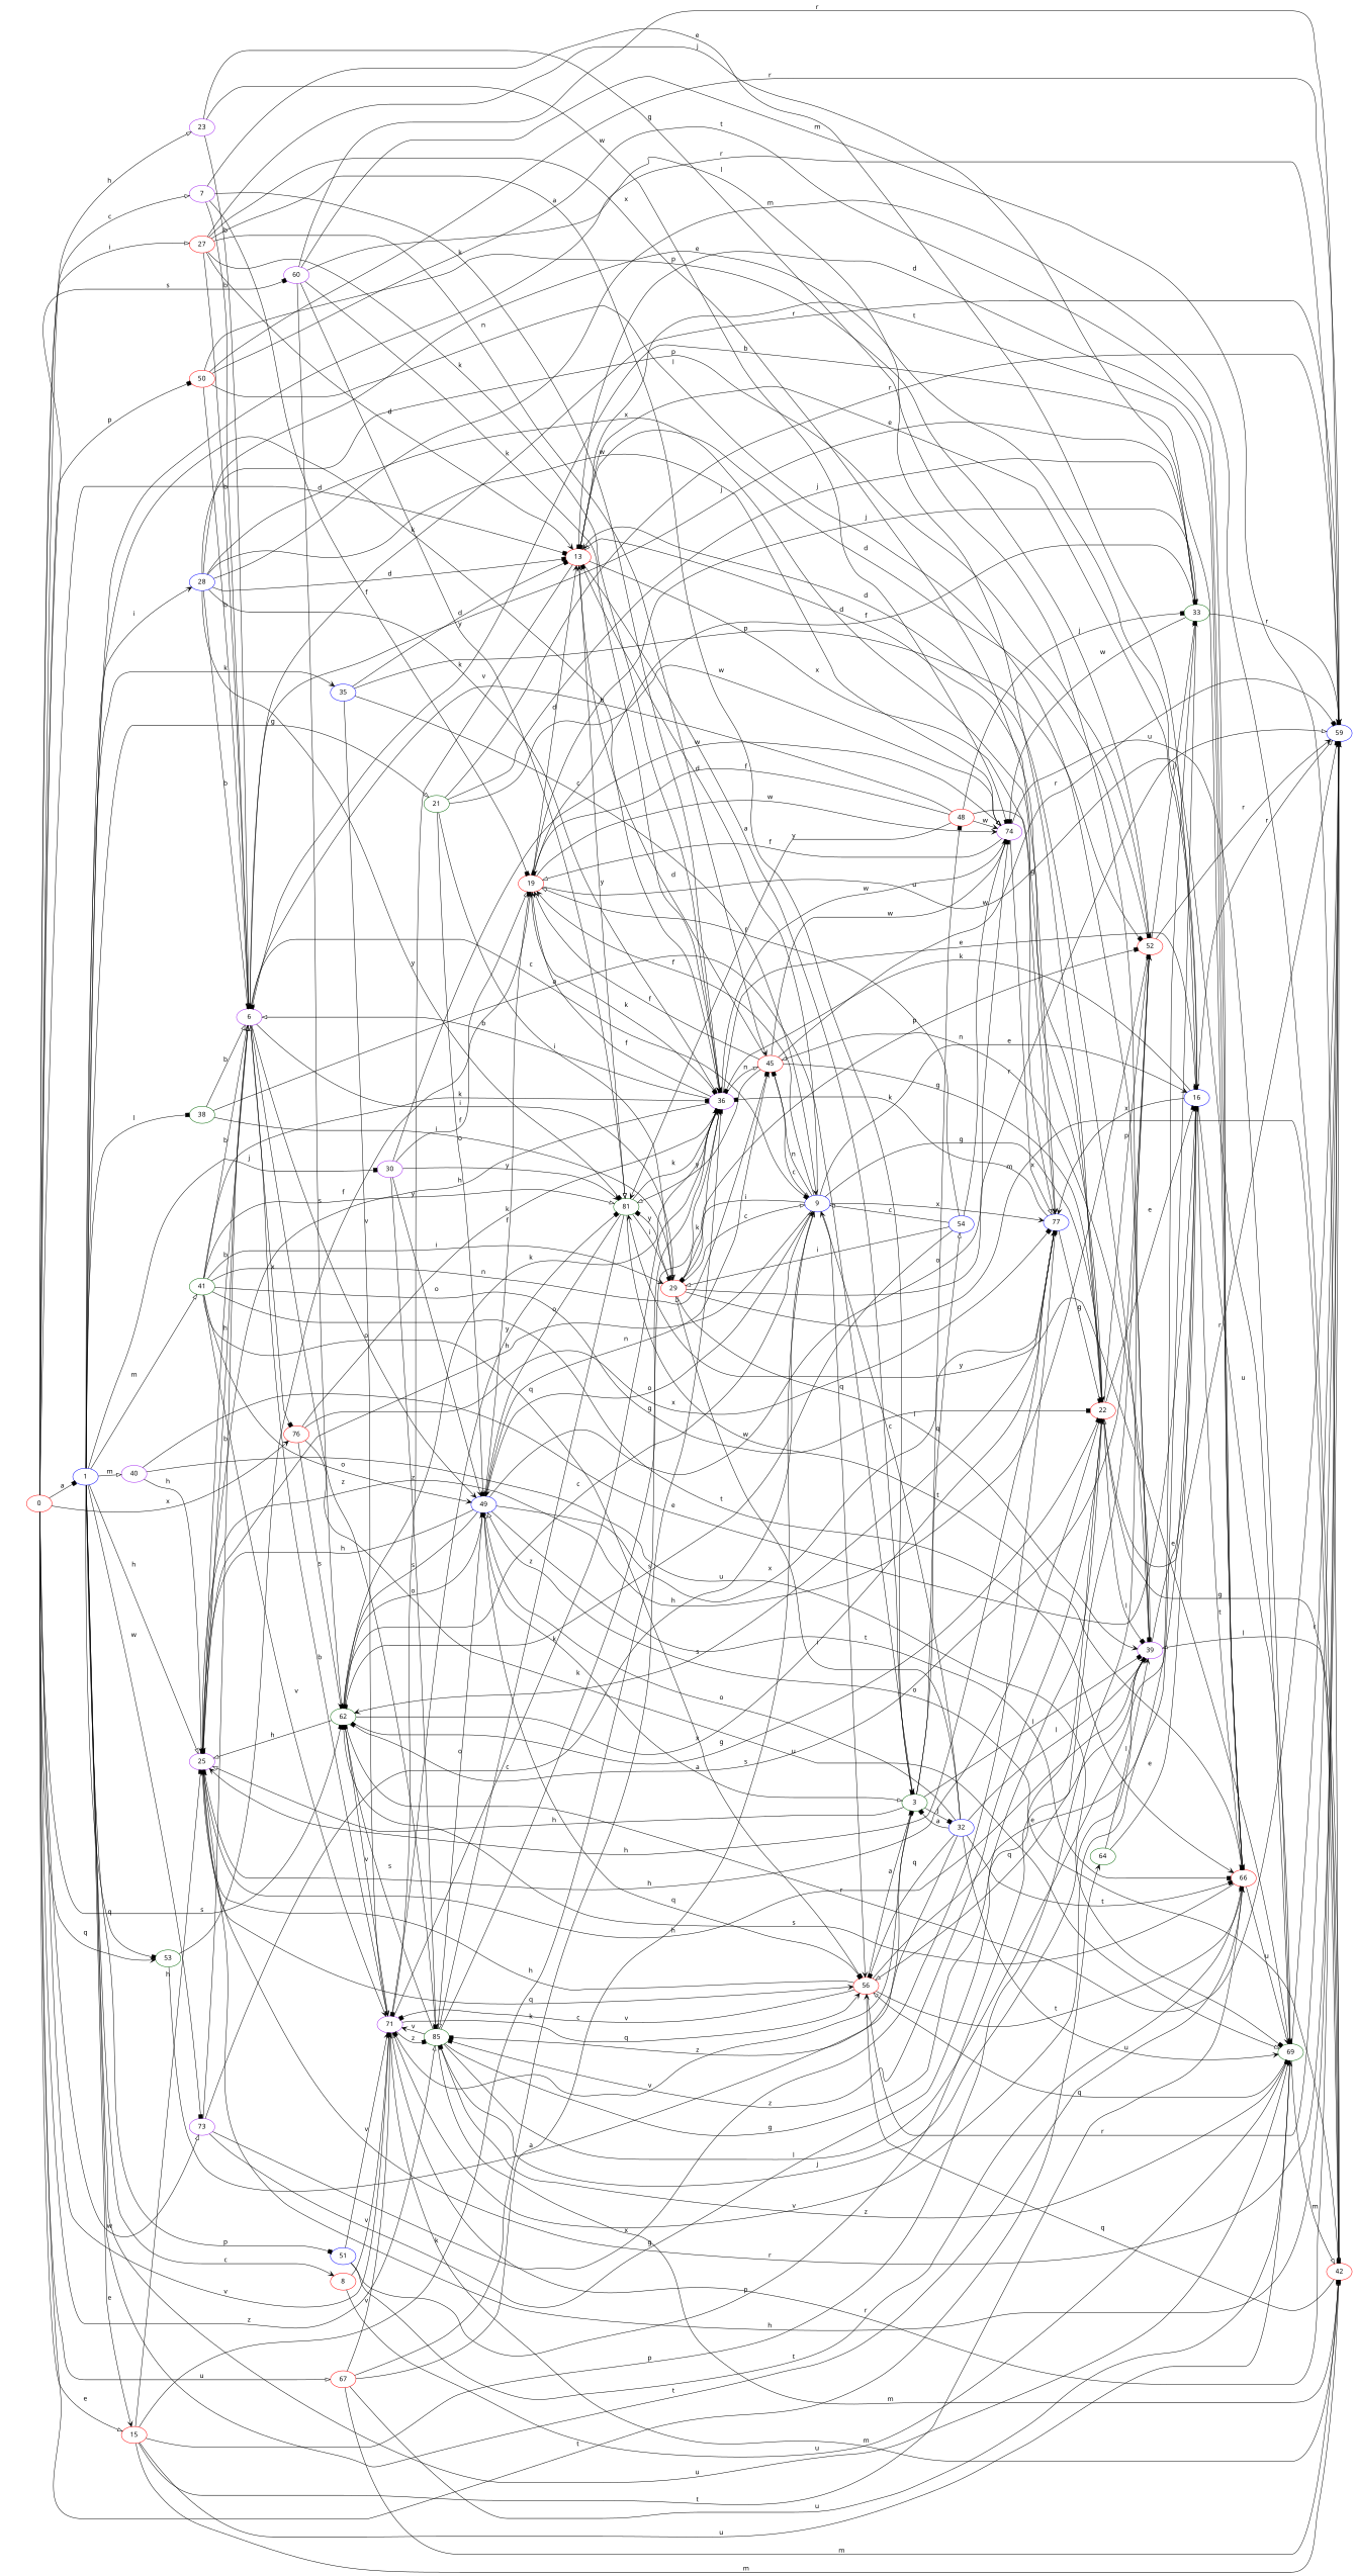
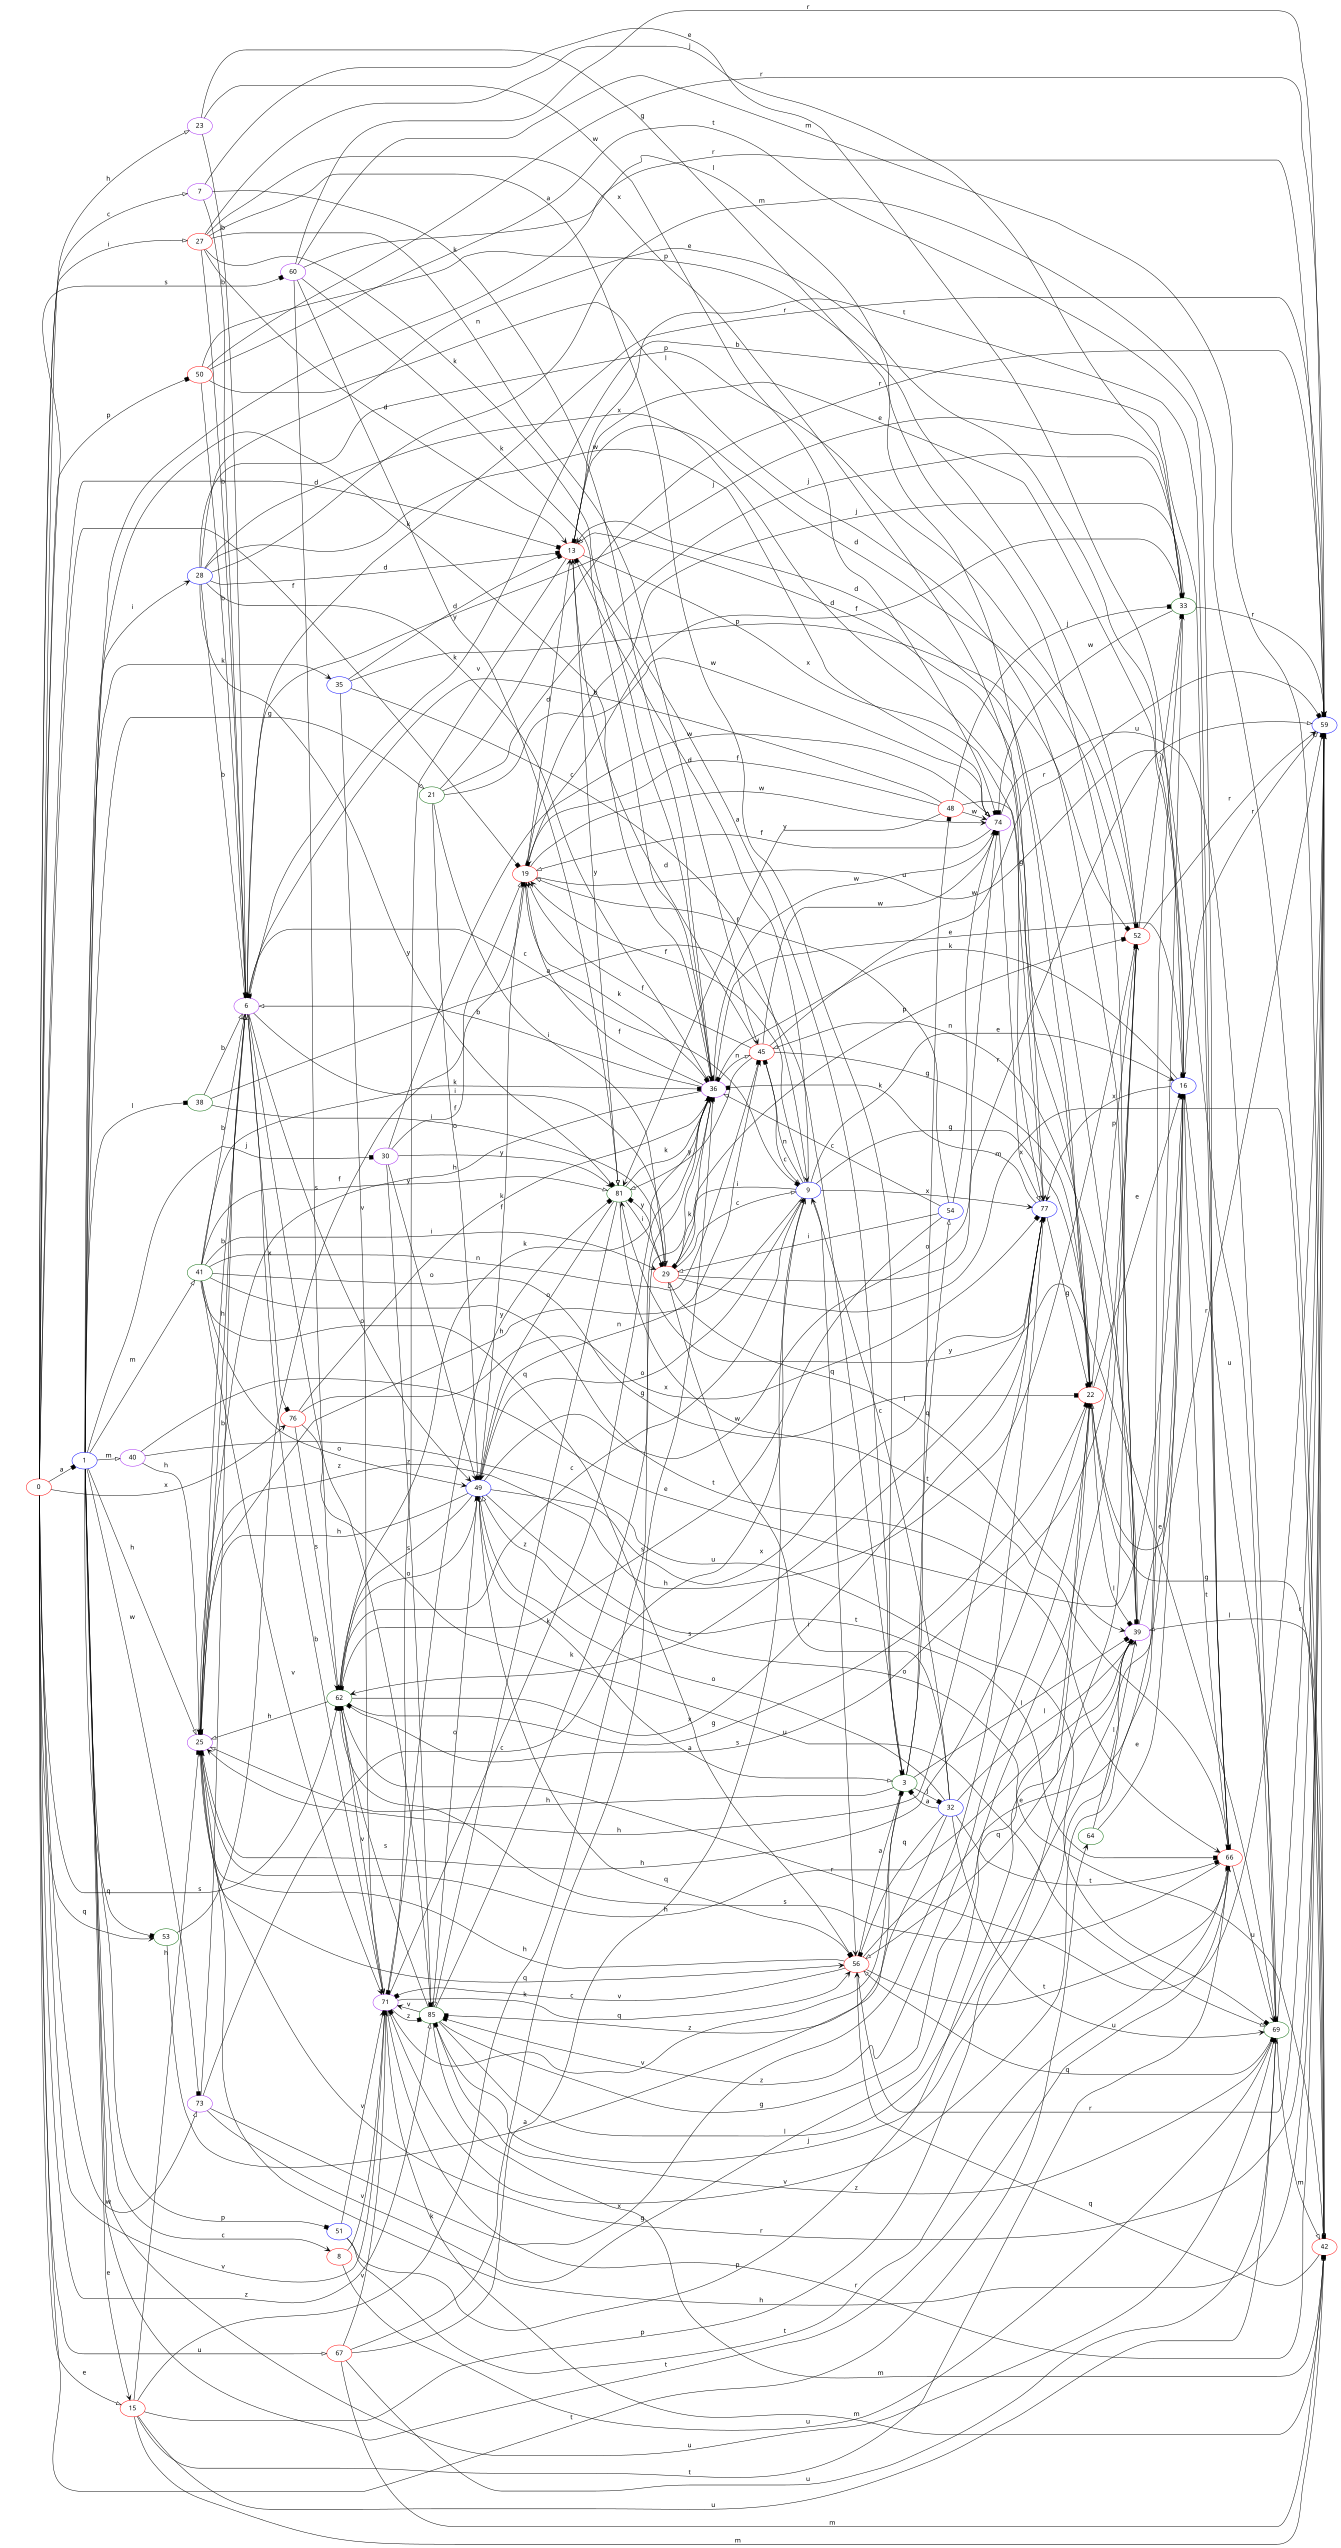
  strict digraph {
    fontname="Noto Sans"
    rankdir=LR
    node [color=red fontname="Noto Sans"]
    edge [arrowhead=box fontname="Noto Sans"]
    1 [color=blue]
    0
    7 [color=purple]
    13
    15
    19
    23 [color=purple]
    27
    50
    53 [color=darkgreen]
    60 [color=purple]
    62 [color=darkgreen]
    64 [color=darkgreen]
    67
    71 [color=purple]
    73 [color=purple]
    76
    85 [color=darkgreen]
    8
    21 [color=darkgreen]
    25 [color=purple]
    28 [color=blue]
    30 [color=purple]
    35 [color=blue]
    36 [color=purple]
    38 [color=darkgreen]
    40 [color=purple]
    41 [color=darkgreen]
    51 [color=blue]
    59 [color=blue]
    66
    69 [color=darkgreen]
    6 [color=purple]
    16 [color=blue]
    3 [color=darkgreen]
    77 [color=blue]
    81 [color=darkgreen]
    42
    52
    33 [color=darkgreen]
    74 [color=purple]
    22
    45
    39 [color=purple]
    9 [color=blue]
    49 [color=blue]
    56
    29
    32 [color=blue]
    48
    54 [color=blue]
    1 -> 15 [arrowhead=vee label=e]
    1 -> 53 [label=q]
    1 -> 73 [label=w]
    1 -> 8 [arrowhead=vee label=c]
    1 -> 21 [arrowhead=onormal label=g]
    1 -> 25 [arrowhead=onormal label=h]
    1 -> 28 [arrowhead=vee label=i]
    1 -> 30 [label=j]
    1 -> 35 [arrowhead=vee label=k]
    1 -> 36 [arrowhead=vee label=k]
    1 -> 38 [label=l]
    1 -> 40 [arrowhead=onormal label=m]
    1 -> 41 [arrowhead=onormal label=m]
    1 -> 51 [label=p]
    1 -> 59 [arrowhead=onormal label=r]
    1 -> 66 [arrowhead=onormal label=t]
    1 -> 69 [label=u]
    0 -> 1 [label=a]
    0 -> 7 [arrowhead=onormal label=c]
    0 -> 13 [label=d]
    0 -> 15 [arrowhead=onormal label=e]
-   7 -> 19 [label=f]
+   0 -> 19 [label=f]
    0 -> 23 [arrowhead=onormal label=h]
    0 -> 27 [arrowhead=onormal label=i]
    0 -> 50 [label=p]
    0 -> 53 [arrowhead=vee label=q]
    0 -> 60 [label=s]
    0 -> 62 [label=s]
    0 -> 64 [arrowhead=vee label=t]
    0 -> 67 [arrowhead=onormal label=u]
    0 -> 71 [arrowhead=vee label=v]
    0 -> 73 [arrowhead=onormal label=w]
    0 -> 76 [arrowhead=vee label=x]
    0 -> 85 [arrowhead=onormal label=z]
    7 -> 36 [label=k]
    7 -> 6 [arrowhead=vee label=b]
    7 -> 16 [arrowhead=onormal label=e]
    13 -> 71 [label=v]
    13 -> 66 [arrowhead=vee label=t]
    13 -> 16 [arrowhead=vee label=e]
    13 -> 3 [arrowhead=vee label=a]
    13 -> 77 [arrowhead=onormal label=x]
    13 -> 81 [arrowhead=onormal label=y]
    15 -> 25 [label=h]
    15 -> 36 [arrowhead=vee label=k]
    15 -> 66 [arrowhead=vee label=t]
    15 -> 69 [arrowhead=onormal label=u]
    15 -> 42 [arrowhead=onormal label=m]
    15 -> 52 [arrowhead=vee label=p]
    19 -> 13 [arrowhead=vee label=d]
    19 -> 36 [label=k]
    19 -> 69 [arrowhead=vee label=u]
    19 -> 33 [arrowhead=onormal label=j]
    19 -> 74 [arrowhead=vee label=w]
    23 -> 6 [label=b]
    23 -> 74 [label=w]
    23 -> 22 [arrowhead=vee label=g]
    27 -> 13 [arrowhead=vee label=d]
    27 -> 36 [arrowhead=vee label=k]
    27 -> 6 [arrowhead=onormal label=b]
    27 -> 3 [label=a]
    27 -> 77 [arrowhead=vee label=x]
    27 -> 33 [label=j]
    27 -> 45 [arrowhead=vee label=n]
    50 -> 59 [arrowhead=vee label=r]
    50 -> 66 [label=t]
    50 -> 6 [arrowhead=onormal label=b]
    50 -> 52 [label=p]
    50 -> 39 [arrowhead=onormal label=l]
    53 -> 19 [arrowhead=onormal label=f]
    53 -> 3 [label=a]
    60 -> 62 [label=s]
    60 -> 36 [arrowhead=vee label=k]
    60 -> 59 [arrowhead=vee label=r]
    60 -> 81 [arrowhead=onormal label=y]
    60 -> 42 [arrowhead=onormal label=m]
    60 -> 39 [label=l]
    62 -> 71 [arrowhead=onormal label=v]
    62 -> 25 [arrowhead=onormal label=h]
    62 -> 36 [label=k]
    62 -> 59 [arrowhead=vee label=r]
    62 -> 77 [arrowhead=vee label=x]
    62 -> 22 [label=g]
    62 -> 9 [arrowhead=vee label=c]
    62 -> 49 [label=o]
    64 -> 16 [arrowhead=onormal label=e]
    64 -> 39 [arrowhead=vee label=l]
    67 -> 71 [arrowhead=vee label=v]
    67 -> 36 [label=k]
    67 -> 69 [arrowhead=vee label=u]
    67 -> 42 [arrowhead=onormal label=m]
    67 -> 9 [arrowhead=vee label=c]
    71 -> 85 [label=z]
    71 -> 36 [label=k]
    71 -> 59 [arrowhead=vee label=r]
    71 -> 6 [arrowhead=onormal label=b]
    71 -> 81 [label=y]
    71 -> 42 [label=m]
    71 -> 56 [arrowhead=vee label=q]
    73 -> 6 [arrowhead=onormal label=b]
    73 -> 77 [label=x]
    73 -> 22 [label=g]
    73 -> 9 [arrowhead=onormal label=c]
    76 -> 62 [arrowhead=vee label=s]
    76 -> 36 [arrowhead=vee label=k]
    76 -> 69 [arrowhead=onormal label=u]
    76 -> 77 [label=x]
    85 -> 62 [label=s]
    85 -> 71 [arrowhead=vee label=v]
    85 -> 36 [arrowhead=vee label=k]
    85 -> 42 [label=m]
    85 -> 33 [arrowhead=vee label=j]
    85 -> 22 [arrowhead=onormal label=g]
    85 -> 39 [arrowhead=vee label=l]
    85 -> 49 [arrowhead=vee label=o]
    8 -> 71 [label=v]
    8 -> 69 [label=u]
    21 -> 59 [label=r]
    21 -> 33 [arrowhead=vee label=j]
    21 -> 74 [arrowhead=onormal label=w]
    21 -> 49 [label=o]
    21 -> 29 [arrowhead=onormal label=i]
    25 -> 59 [label=r]
    25 -> 6 [arrowhead=onormal label=b]
    25 -> 56 [arrowhead=vee label=q]
    28 -> 13 [label=d]
    28 -> 36 [arrowhead=onormal label=k]
    28 -> 6 [arrowhead=onormal label=b]
    28 -> 16 [arrowhead=vee label=e]
    28 -> 77 [arrowhead=onormal label=x]
    28 -> 81 [label=y]
    28 -> 42 [arrowhead=onormal label=m]
    28 -> 52 [arrowhead=vee label=p]
    28 -> 74 [arrowhead=onormal label=w]
    30 -> 19 [arrowhead=vee label=f]
    30 -> 85 [arrowhead=vee label=z]
    30 -> 81 [arrowhead=vee label=y]
    30 -> 74 [arrowhead=onormal label=w]
    30 -> 49 [arrowhead=vee label=o]
    35 -> 13 [label=d]
    35 -> 71 [arrowhead=vee label=v]
    35 -> 52 [label=p]
    35 -> 9 [arrowhead=vee label=c]
    36 -> 19 [arrowhead=vee label=f]
    36 -> 25 [label=h]
    36 -> 6 [arrowhead=onormal label=b]
    36 -> 16 [label=e]
    36 -> 74 [arrowhead=onormal label=w]
    36 -> 45 [arrowhead=onormal label=n]
    38 -> 6 [arrowhead=onormal label=b]
    38 -> 3 [arrowhead=onormal label=a]
    38 -> 29 [arrowhead=vee label=i]
    40 -> 25 [arrowhead=vee label=h]
    40 -> 69 [label=u]
    40 -> 16 [arrowhead=vee label=e]
    41 -> 71 [arrowhead=vee label=v]
    41 -> 36 [label=k]
    41 -> 66 [arrowhead=vee label=t]
    41 -> 6 [arrowhead=onormal label=b]
    41 -> 81 [arrowhead=onormal label=y]
    41 -> 22 [label=g]
    41 -> 45 [label=n]
    41 -> 49 [arrowhead=vee label=o]
    41 -> 56 [label=q]
    41 -> 29 [arrowhead=vee label=i]
    51 -> 71 [arrowhead=vee label=v]
    51 -> 66 [label=t]
    51 -> 52 [arrowhead=vee label=p]
    59 -> 25 [label=h]
-   66 -> 13 [label=d]
    66 -> 62 [label=s]
    66 -> 69 [arrowhead=vee label=u]
    66 -> 6 [label=b]
    69 -> 85 [label=z]
    69 -> 59 [arrowhead=onormal label=r]
    69 -> 81 [arrowhead=vee label=y]
    69 -> 42 [arrowhead=onormal label=m]
    69 -> 56 [arrowhead=onormal label=q]
    6 -> 76 [label=x]
    6 -> 85 [label=z]
    6 -> 25 [arrowhead=onormal label=h]
    6 -> 59 [label=r]
    6 -> 33 [arrowhead=onormal label=j]
    6 -> 9 [label=c]
    6 -> 49 [arrowhead=vee label=o]
    6 -> 29 [arrowhead=onormal label=i]
    16 -> 36 [label=k]
    16 -> 59 [arrowhead=onormal label=r]
    16 -> 66 [label=t]
    16 -> 69 [label=u]
    16 -> 77 [arrowhead=vee label=x]
    3 -> 71 [label=v]
    3 -> 25 [arrowhead=onormal label=h]
    3 -> 39 [label=l]
    3 -> 32 [label=j]
    3 -> 48 [label=o]
    3 -> 54 [arrowhead=onormal label=q]
    77 -> 62 [arrowhead=vee label=s]
    77 -> 25 [arrowhead=vee label=h]
    77 -> 36 [label=k]
    77 -> 22 [label=g]
    81 -> 85 [arrowhead=onormal label=z]
    81 -> 36 [arrowhead=onormal label=k]
    81 -> 66 [arrowhead=vee label=t]
    81 -> 49 [arrowhead=vee label=o]
    81 -> 29 [label=i]
    42 -> 22 [arrowhead=onormal label=g]
    42 -> 39 [arrowhead=onormal label=l]
    42 -> 49 [arrowhead=onormal label=o]
    42 -> 56 [arrowhead=vee label=q]
    52 -> 13 [label=d]
    52 -> 62 [label=s]
    52 -> 25 [label=h]
    52 -> 59 [arrowhead=vee label=r]
    52 -> 33 [label=j]
    33 -> 19 [arrowhead=vee label=f]
    33 -> 71 [arrowhead=onormal label=v]
    33 -> 59 [arrowhead=vee label=r]
    33 -> 74 [label=w]
    74 -> 19 [arrowhead=onormal label=f]
    74 -> 69 [arrowhead=onormal label=u]
    74 -> 77 [arrowhead=onormal label=x]
    22 -> 13 [arrowhead=onormal label=d]
    22 -> 85 [label=z]
    22 -> 25 [arrowhead=onormal label=h]
    22 -> 59 [label=r]
    22 -> 16 [label=e]
    22 -> 52 [label=p]
    22 -> 39 [label=l]
    45 -> 13 [arrowhead=vee label=d]
    45 -> 19 [arrowhead=vee label=f]
    45 -> 59 [label=r]
    45 -> 81 [arrowhead=onormal label=y]
    45 -> 74 [label=w]
    45 -> 22 [arrowhead=vee label=g]
    45 -> 9 [arrowhead=onormal label=c]
    39 -> 13 [arrowhead=vee label=d]
    39 -> 25 [arrowhead=vee label=h]
    39 -> 16 [label=e]
    39 -> 45 [arrowhead=onormal label=n]
    39 -> 56 [arrowhead=onormal label=q]
    9 -> 13 [label=d]
    9 -> 19 [arrowhead=vee label=f]
    9 -> 25 [arrowhead=vee label=h]
    9 -> 16 [arrowhead=vee label=e]
    9 -> 77 [arrowhead=vee label=x]
    9 -> 22 [arrowhead=onormal label=g]
    9 -> 45 [label=n]
    9 -> 49 [arrowhead=vee label=o]
    9 -> 56 [arrowhead=vee label=q]
    9 -> 29 [label=i]
    49 -> 19 [label=f]
    49 -> 62 [arrowhead=vee label=s]
    49 -> 25 [label=h]
    49 -> 66 [label=t]
    49 -> 3 [arrowhead=onormal label=a]
    49 -> 77 [arrowhead=onormal label=x]
    49 -> 74 [label=w]
    49 -> 45 [arrowhead=vee label=n]
    49 -> 56 [label=q]
    56 -> 71 [label=v]
    56 -> 25 [arrowhead=vee label=h]
    56 -> 59 [arrowhead=onormal label=r]
    56 -> 66 [arrowhead=vee label=t]
    56 -> 16 [arrowhead=onormal label=e]
    56 -> 3 [arrowhead=onormal label=a]
    29 -> 36 [arrowhead=vee label=k]
    29 -> 59 [arrowhead=onormal label=r]
    29 -> 81 [label=y]
    29 -> 42 [label=m]
    29 -> 52 [label=p]
    29 -> 39 [arrowhead=vee label=l]
    29 -> 9 [arrowhead=onormal label=c]
    32 -> 85 [label=z]
    32 -> 66 [label=t]
    32 -> 69 [arrowhead=vee label=u]
    32 -> 3 [label=a]
    32 -> 39 [label=l]
    32 -> 9 [arrowhead=vee label=c]
    32 -> 49 [arrowhead=onormal label=o]
    32 -> 56 [label=q]
    32 -> 29 [arrowhead=onormal label=i]
    48 -> 19 [label=f]
    48 -> 6 [arrowhead=vee label=b]
    48 -> 81 [arrowhead=vee label=y]
    48 -> 33 [label=j]
    48 -> 74 [arrowhead=vee label=w]
    48 -> 22 [arrowhead=vee label=g]
    54 -> 19 [arrowhead=onormal label=f]
    54 -> 62 [label=s]
    54 -> 74 [label=w]
-   54 -> 9 [arrowhead=onormal label=c]
+   54 -> 36 [arrowhead=onormal label=c]
    54 -> 29 [arrowhead=onormal label=i]
  }
